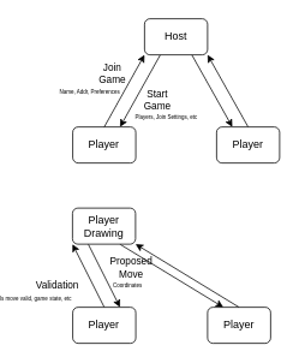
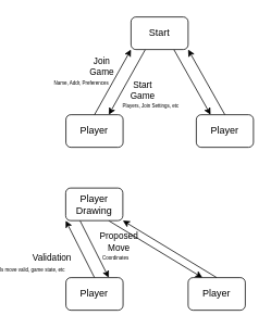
  <mxCell id="0" />
  <mxCell id="1" parent="0" />
  <mxCell id="2" style="rounded=0;orthogonalLoop=1;jettySize=auto;html=1;exitX=0.25;exitY=1;exitDx=0;exitDy=0;entryX=0.75;entryY=0;entryDx=0;entryDy=0;" edge="1" parent="1" source="5" target="6"><mxGeometry relative="1" as="geometry" /></mxCell>
  <mxCell id="3" value="Start&lt;br&gt;Game" style="edgeLabel;html=1;align=center;verticalAlign=middle;resizable=0;points=[];" vertex="1" connectable="0" parent="2"><mxGeometry x="0.098" relative="1" as="geometry"><mxPoint x="20" y="6" as="offset" /></mxGeometry></mxCell>
  <mxCell id="4" style="rounded=0;orthogonalLoop=1;jettySize=auto;html=1;exitX=0.75;exitY=1;exitDx=0;exitDy=0;entryX=0.25;entryY=0;entryDx=0;entryDy=0;" edge="1" parent="1" source="5" target="8"><mxGeometry relative="1" as="geometry" /></mxCell>
- <mxCell id="5" value="Host" style="rounded=1;whiteSpace=wrap;html=1;" vertex="1" parent="1"><mxGeometry x="100" y="20" width="70" height="40" as="geometry" /></mxCell>
+ <mxCell id="5" value="Start" style="rounded=1;whiteSpace=wrap;html=1;" vertex="1" parent="1"><mxGeometry x="100" y="20" width="70" height="40" as="geometry" /></mxCell>
  <mxCell id="6" value="Player" style="rounded=1;whiteSpace=wrap;html=1;" vertex="1" parent="1"><mxGeometry x="20.28" y="140" width="70" height="40" as="geometry" /></mxCell>
  <mxCell id="7" style="rounded=0;orthogonalLoop=1;jettySize=auto;html=1;exitX=0.5;exitY=0;exitDx=0;exitDy=0;entryX=1;entryY=1;entryDx=0;entryDy=0;" edge="1" parent="1" source="8" target="5"><mxGeometry relative="1" as="geometry" /></mxCell>
  <mxCell id="8" value="Player" style="rounded=1;whiteSpace=wrap;html=1;" vertex="1" parent="1"><mxGeometry x="180" y="140" width="70" height="40" as="geometry" /></mxCell>
  <mxCell id="9" value="" style="endArrow=classic;html=1;rounded=0;exitX=0.5;exitY=0;exitDx=0;exitDy=0;entryX=0;entryY=1;entryDx=0;entryDy=0;" edge="1" parent="1" source="6" target="5"><mxGeometry width="50" height="50" relative="1" as="geometry"><mxPoint x="120" y="70" as="sourcePoint" /><mxPoint x="170" y="20" as="targetPoint" /></mxGeometry></mxCell>
  <mxCell id="10" value="Join&lt;br&gt;Game" style="edgeLabel;html=1;align=center;verticalAlign=middle;resizable=0;points=[];" vertex="1" connectable="0" parent="9"><mxGeometry x="0.405" y="1" relative="1" as="geometry"><mxPoint x="-22" y="-3" as="offset" /></mxGeometry></mxCell>
  <mxCell id="11" value="&lt;font style=&quot;font-size: 6px;&quot;&gt;Name, Addr, Preferences&lt;/font&gt;" style="edgeLabel;html=1;align=center;verticalAlign=middle;resizable=0;points=[];" vertex="1" connectable="0" parent="9"><mxGeometry x="-0.142" relative="1" as="geometry"><mxPoint x="-36" y="-7" as="offset" /></mxGeometry></mxCell>
  <mxCell id="12" value="&lt;font style=&quot;font-size: 6px;&quot;&gt;Players, Join Settings, etc&lt;/font&gt;" style="edgeLabel;html=1;align=center;verticalAlign=middle;resizable=0;points=[];" vertex="1" connectable="0" parent="1"><mxGeometry x="123.001" y="127.997" as="geometry" /></mxCell>
  <mxCell id="13" style="rounded=0;orthogonalLoop=1;jettySize=auto;html=1;exitX=0.25;exitY=1;exitDx=0;exitDy=0;entryX=0.75;entryY=0;entryDx=0;entryDy=0;" edge="1" parent="1" source="17" target="21"><mxGeometry relative="1" as="geometry" /></mxCell>
  <mxCell id="14" value="Proposed&lt;div&gt;Move&lt;/div&gt;" style="edgeLabel;html=1;align=center;verticalAlign=middle;resizable=0;points=[];" vertex="1" connectable="0" parent="13"><mxGeometry x="-0.209" relative="1" as="geometry"><mxPoint x="33" y="-2" as="offset" /></mxGeometry></mxCell>
  <mxCell id="15" value="&lt;span style=&quot;font-size: 6px;&quot;&gt;Coordinates&lt;/span&gt;" style="edgeLabel;html=1;align=center;verticalAlign=middle;resizable=0;points=[];" vertex="1" connectable="0" parent="13"><mxGeometry x="-0.316" relative="1" as="geometry"><mxPoint x="31" y="19" as="offset" /></mxGeometry></mxCell>
  <mxCell id="16" style="rounded=0;orthogonalLoop=1;jettySize=auto;html=1;exitX=0.75;exitY=1;exitDx=0;exitDy=0;entryX=0.25;entryY=0;entryDx=0;entryDy=0;" edge="1" parent="1" source="17" target="23"><mxGeometry relative="1" as="geometry" /></mxCell>
  <mxCell id="17" value="Player Drawing" style="rounded=1;whiteSpace=wrap;html=1;" vertex="1" parent="1"><mxGeometry x="20" y="230" width="70" height="40" as="geometry" /></mxCell>
  <mxCell id="18" style="rounded=0;orthogonalLoop=1;jettySize=auto;html=1;exitX=0.5;exitY=0;exitDx=0;exitDy=0;entryX=0;entryY=1;entryDx=0;entryDy=0;" edge="1" parent="1" source="21" target="17"><mxGeometry relative="1" as="geometry" /></mxCell>
  <mxCell id="19" value="&lt;span style=&quot;font-size: 6px;&quot;&gt;Is move valid, game state, etc&lt;/span&gt;" style="edgeLabel;html=1;align=center;verticalAlign=middle;resizable=0;points=[];" vertex="1" connectable="0" parent="18"><mxGeometry x="-0.06" y="3" relative="1" as="geometry"><mxPoint x="-57" y="20" as="offset" /></mxGeometry></mxCell>
  <mxCell id="20" value="Validation" style="edgeLabel;html=1;align=center;verticalAlign=middle;resizable=0;points=[];" vertex="1" connectable="0" parent="18"><mxGeometry x="-0.08" relative="1" as="geometry"><mxPoint x="-37" y="8" as="offset" /></mxGeometry></mxCell>
  <mxCell id="21" value="Player" style="rounded=1;whiteSpace=wrap;html=1;" vertex="1" parent="1"><mxGeometry x="20.28" y="340" width="70" height="40" as="geometry" /></mxCell>
  <mxCell id="22" style="rounded=0;orthogonalLoop=1;jettySize=auto;html=1;exitX=0.5;exitY=0;exitDx=0;exitDy=0;entryX=1;entryY=1;entryDx=0;entryDy=0;" edge="1" parent="1" source="23" target="17"><mxGeometry relative="1" as="geometry" /></mxCell>
  <mxCell id="23" value="Player" style="rounded=1;whiteSpace=wrap;html=1;" vertex="1" parent="1"><mxGeometry x="170" y="340" width="70" height="40" as="geometry" /></mxCell>
